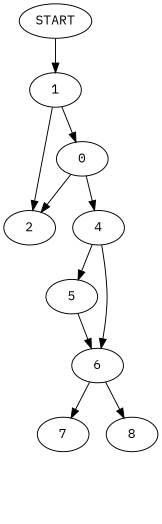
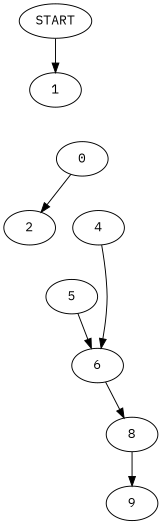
  digraph {
    fontname="IBM Plex Mono"
    node [fontname="IBM Plex Mono"]
    edge [fontname="IBM Plex Mono"]
    n1 [label=START]
    1
    2
    n4 [label=0]
    4
    5
    6
-   7
    8
+   9
    n1 -> 1
-   1 -> 2
-   1 -> n4
    n4 -> 2
-   n4 -> 4
-   4 -> 5
    4 -> 6
    5 -> 6
-   6 -> 7
    6 -> 8
+   8 -> 9
  }
